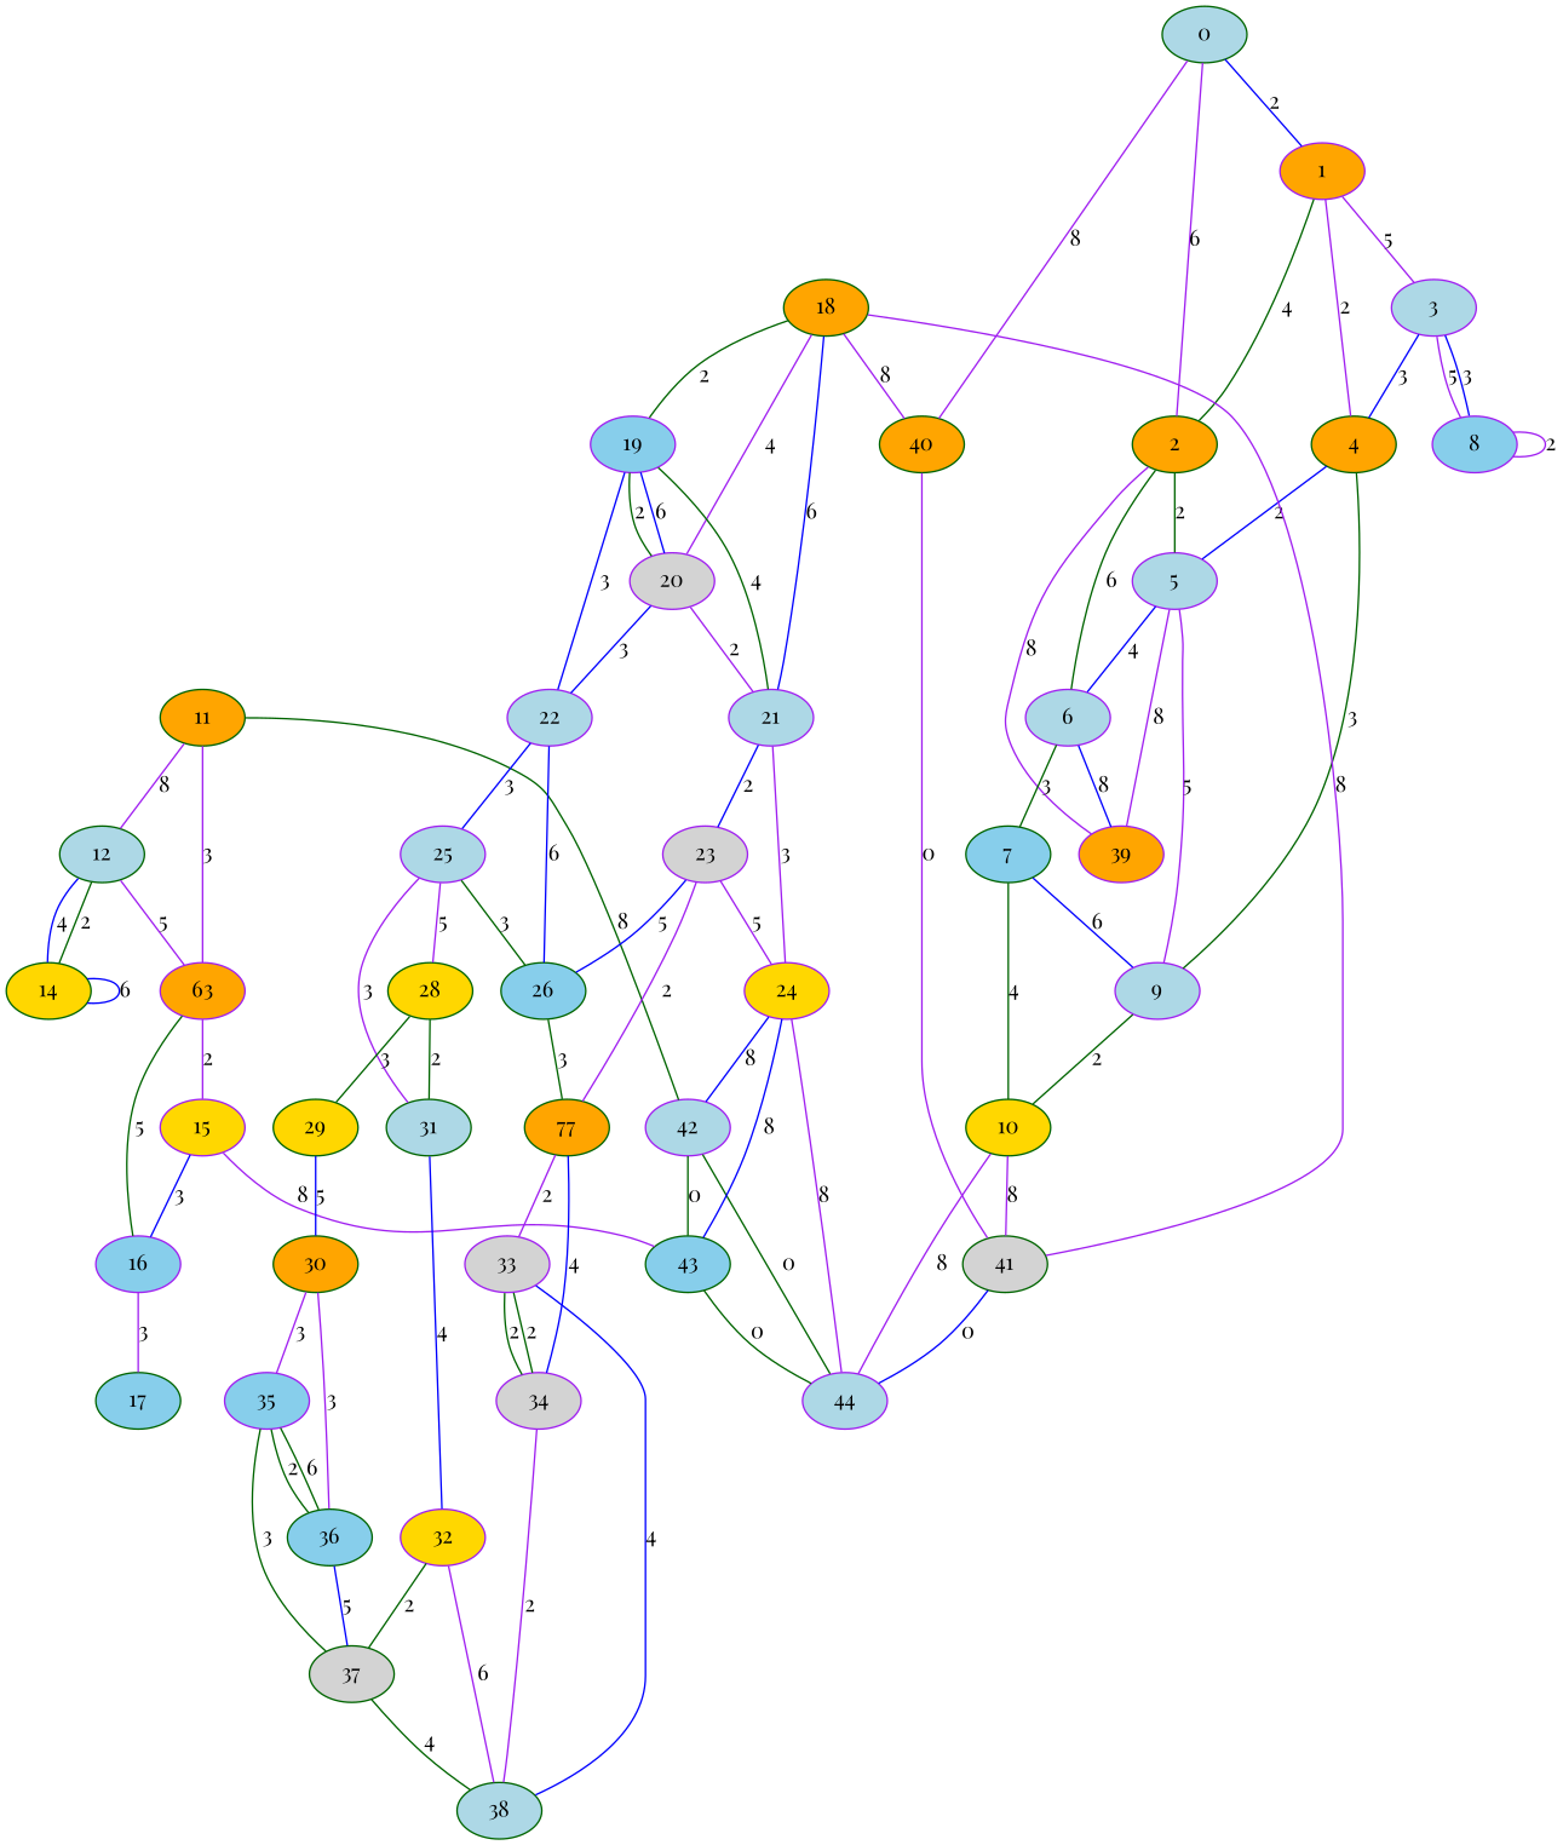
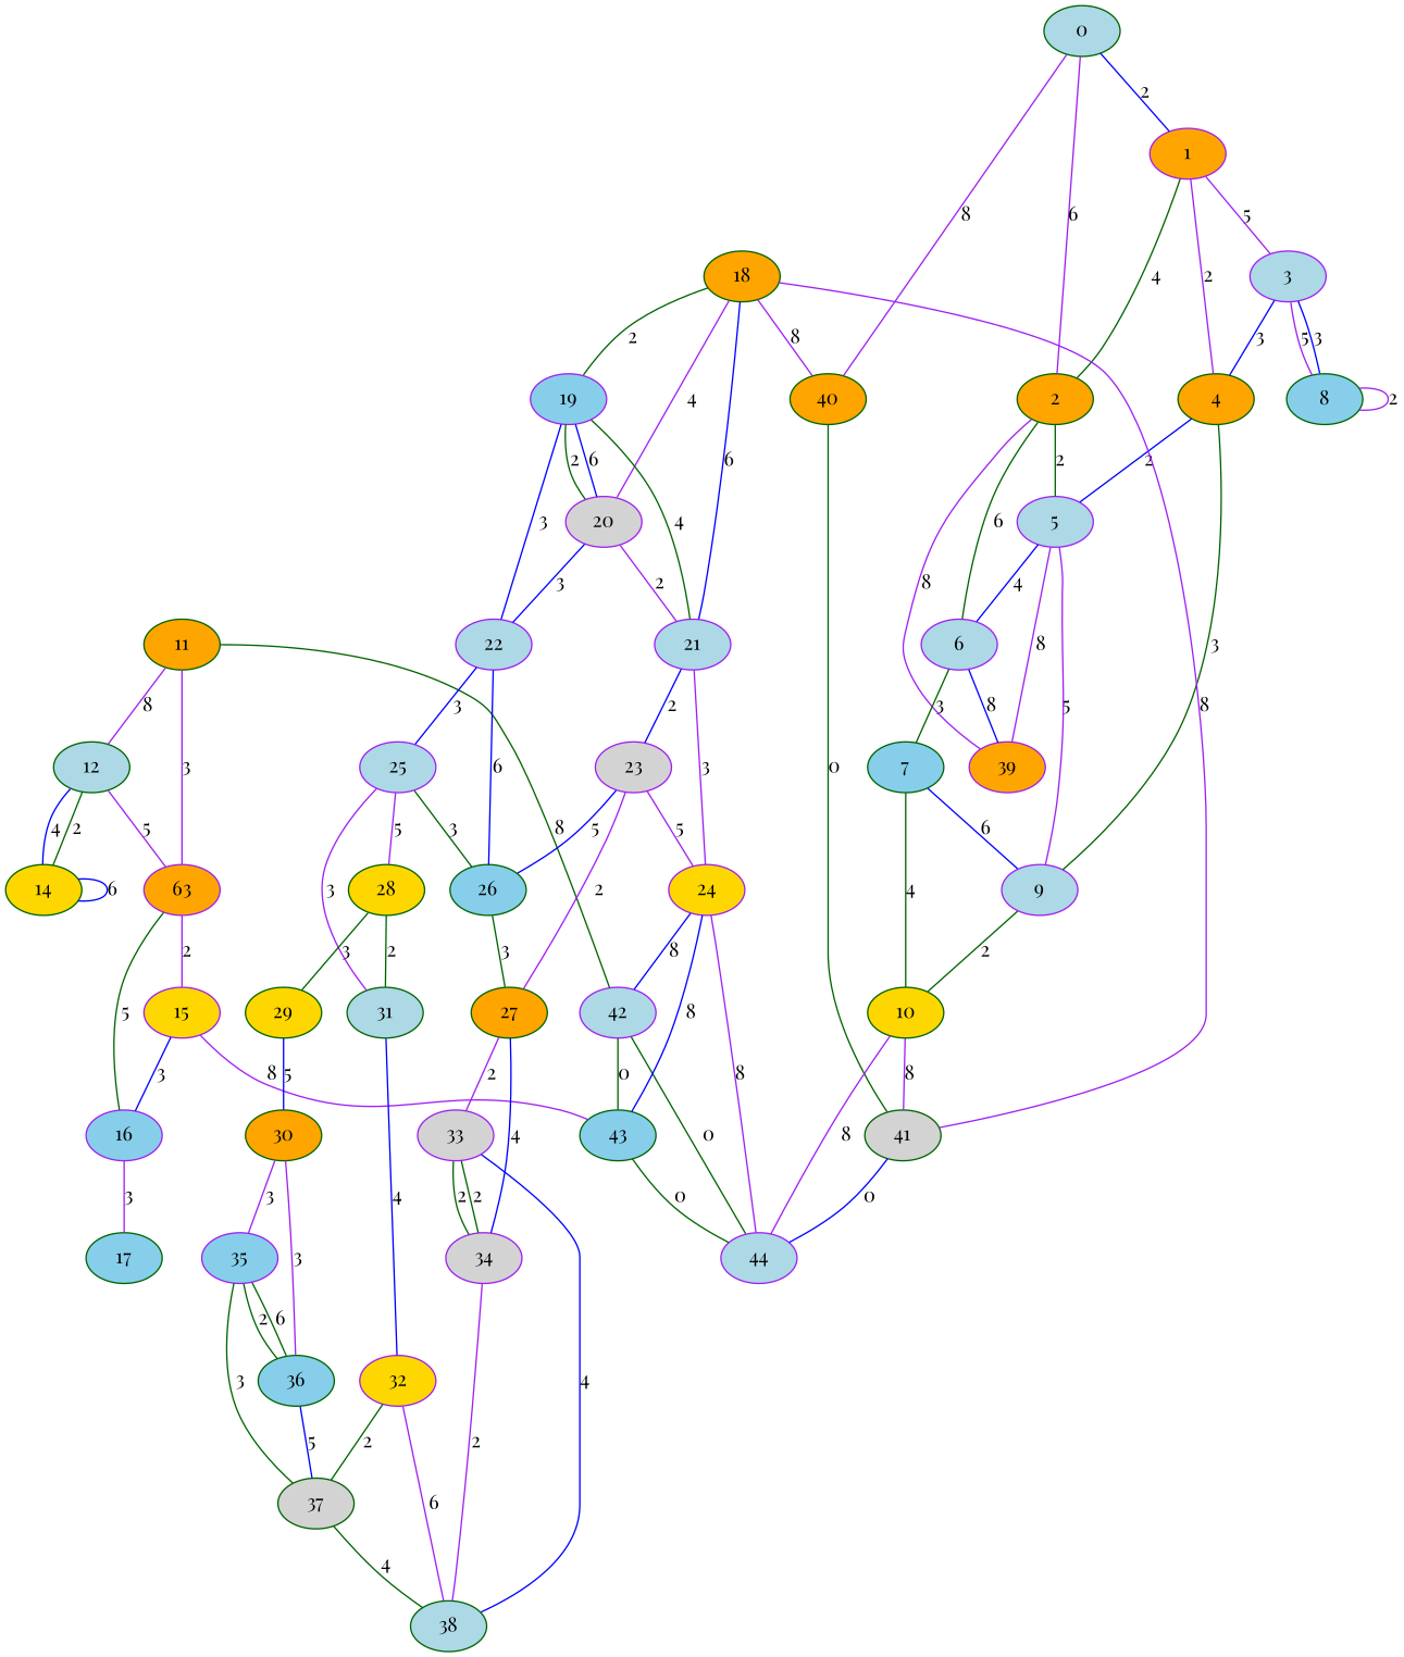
  graph {
    fontname="Playfair Display"
    node [color=darkgreen fillcolor=lightblue fontname="Playfair Display" style=filled weight=1]
    edge [color=purple fontname="Playfair Display"]
    1 [color=purple fillcolor=orange]
    0
    2 [fillcolor=orange]
    40 [fillcolor=orange weight=3]
    3 [color=purple]
    4 [fillcolor=orange]
    5 [color=purple]
    6 [color=purple]
    39 [color=purple fillcolor=orange weight=4]
    41 [fillcolor=lightgrey weight=3]
-   8 [color=purple fillcolor=skyblue weight=2]
+   8 [fillcolor=skyblue weight=2]
    9 [color=purple]
    7 [fillcolor=skyblue]
    10 [fillcolor=gold]
    44 [color=purple weight=3]
    11 [fillcolor=orange]
    12
    n18 [color=purple fillcolor=orange label=63]
    42 [color=purple weight=3]
    14 [fillcolor=gold weight=2]
    15 [color=purple fillcolor=gold]
    16 [color=purple fillcolor=skyblue]
    43 [fillcolor=skyblue weight=3]
    17 [fillcolor=skyblue]
    18 [fillcolor=orange]
    19 [color=purple fillcolor=skyblue]
    20 [color=purple fillcolor=lightgrey]
    21 [color=purple]
    22 [color=purple]
    23 [color=purple fillcolor=lightgrey]
    24 [color=purple fillcolor=gold]
    25 [color=purple]
    26 [fillcolor=skyblue]
-   27 [fillcolor=orange label=77]
+   27 [fillcolor=orange]
    28 [fillcolor=gold]
    31
    33 [color=purple fillcolor=lightgrey]
    34 [color=purple fillcolor=lightgrey]
    29 [fillcolor=gold]
    32 [color=purple fillcolor=gold]
    38
    30 [fillcolor=orange]
    35 [color=purple fillcolor=skyblue]
    36 [fillcolor=skyblue]
    37 [fillcolor=lightgrey]
    1 -- 2 [color=darkgreen label=4]
    1 -- 3 [label=5]
    1 -- 4 [label=2]
    0 -- 1 [color=blue label=2]
    0 -- 2 [label=6]
    0 -- 40 [label=8]
    2 -- 5 [color=darkgreen label=2]
    2 -- 6 [color=darkgreen label=6]
    2 -- 39 [label=8]
-   40 -- 41 [label=0]
+   40 -- 41 [color=darkgreen label=0]
    3 -- 4 [color=blue label=3]
    3 -- 8 [label=5]
    3 -- 8 [color=blue label=3]
    4 -- 5 [color=blue label=2]
    4 -- 9 [color=darkgreen label=3]
    5 -- 6 [color=blue label=4]
    5 -- 39 [label=8]
    5 -- 9 [label=5]
    6 -- 39 [color=blue label=8]
    6 -- 7 [color=darkgreen label=3]
    41 -- 44 [color=blue label=0]
    8 -- 8 [label=2]
    9 -- 10 [color=darkgreen label=2]
    7 -- 9 [color=blue label=6]
    7 -- 10 [color=darkgreen label=4]
    10 -- 41 [label=8]
    10 -- 44 [label=8]
    11 -- 12 [label=8]
    11 -- n18 [label=3]
    11 -- 42 [color=darkgreen label=8]
    12 -- n18 [label=5]
    12 -- 14 [color=darkgreen label=2]
    12 -- 14 [color=blue label=4]
    n18 -- 15 [label=2]
    n18 -- 16 [color=darkgreen label=5]
    42 -- 44 [color=darkgreen label=0]
    42 -- 43 [color=darkgreen label=0]
    14 -- 14 [color=blue label=6]
    15 -- 16 [color=blue label=3]
    15 -- 43 [label=8]
    16 -- 17 [label=3]
    43 -- 44 [color=darkgreen label=0]
    18 -- 40 [label=8]
    18 -- 41 [label=8]
    18 -- 19 [color=darkgreen label=2]
    18 -- 20 [label=4]
    18 -- 21 [color=blue label=6]
    19 -- 20 [color=blue label=6]
    19 -- 20 [color=darkgreen label=2]
    19 -- 21 [color=darkgreen label=4]
    19 -- 22 [color=blue label=3]
    20 -- 21 [label=2]
    20 -- 22 [color=blue label=3]
    21 -- 23 [color=blue label=2]
    21 -- 24 [label=3]
    22 -- 25 [color=blue label=3]
    22 -- 26 [color=blue label=6]
    23 -- 24 [label=5]
    23 -- 26 [color=blue label=5]
    23 -- 27 [label=2]
    24 -- 44 [label=8]
    24 -- 42 [color=blue label=8]
    24 -- 43 [color=blue label=8]
    25 -- 26 [color=darkgreen label=3]
    25 -- 28 [label=5]
    25 -- 31 [label=3]
    26 -- 27 [color=darkgreen label=3]
    27 -- 33 [label=2]
    27 -- 34 [color=blue label=4]
    28 -- 31 [color=darkgreen label=2]
    28 -- 29 [color=darkgreen label=3]
    31 -- 32 [color=blue label=4]
    33 -- 34 [color=darkgreen label=2]
    33 -- 34 [color=darkgreen label=2]
    33 -- 38 [color=blue label=4]
    34 -- 38 [label=2]
    29 -- 30 [color=blue label=5]
    32 -- 38 [label=6]
    32 -- 37 [color=darkgreen label=2]
    30 -- 35 [label=3]
    30 -- 36 [label=3]
    35 -- 36 [color=darkgreen label=2]
    35 -- 36 [color=darkgreen label=6]
    35 -- 37 [color=darkgreen label=3]
    36 -- 37 [color=blue label=5]
    37 -- 38 [color=darkgreen label=4]
  }
